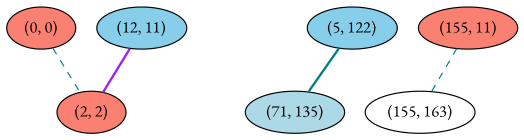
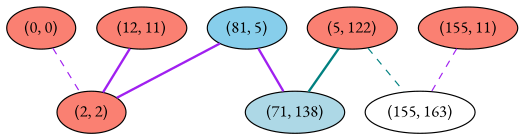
  graph {
    fontname="EB Garamond"
    node [fillcolor=skyblue fontname="EB Garamond" style=filled]
    edge [color=purple fontname="EB Garamond" style=bold weight=1]
-   "(71, 138)" [fillcolor=lightblue label="(71, 135)"]
+   "(71, 138)" [fillcolor=lightblue]
+   "(81, 5)"
    "(2, 2)" [fillcolor=salmon]
    "(155, 11)" [fillcolor=salmon]
    "(155, 163)" [fillcolor=white]
    "(0, 0)" [fillcolor=salmon]
-   "(12, 11)"
-   "(5, 122)"
-   "(155, 11)" -- "(155, 163)" [color=teal style=dashed]
-   "(0, 0)" -- "(2, 2)" [color=teal style=dashed weight=4]
+   "(12, 11)" [fillcolor=salmon]
+   "(5, 122)" [fillcolor=salmon]
+   "(81, 5)" -- "(71, 138)"
+   "(81, 5)" -- "(2, 2)"
+   "(155, 11)" -- "(155, 163)" [style=dashed]
+   "(0, 0)" -- "(2, 2)" [style=dashed weight=4]
    "(12, 11)" -- "(2, 2)" [weight=3]
    "(5, 122)" -- "(71, 138)" [color=teal weight=3]
+   "(5, 122)" -- "(155, 163)" [color=teal style=dashed weight=3]
  }
